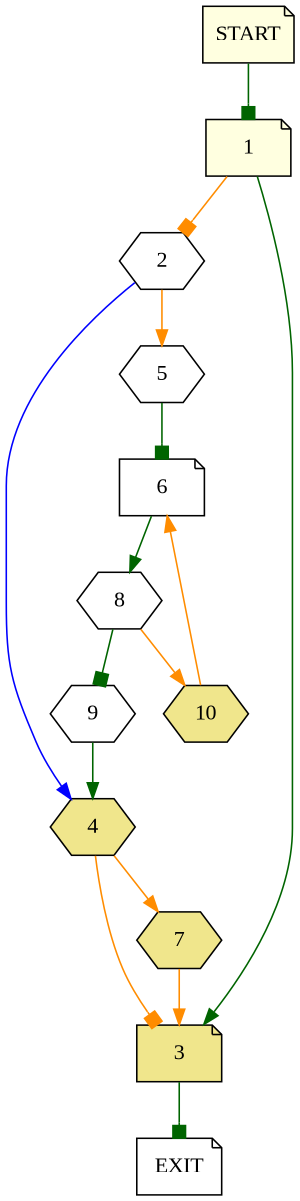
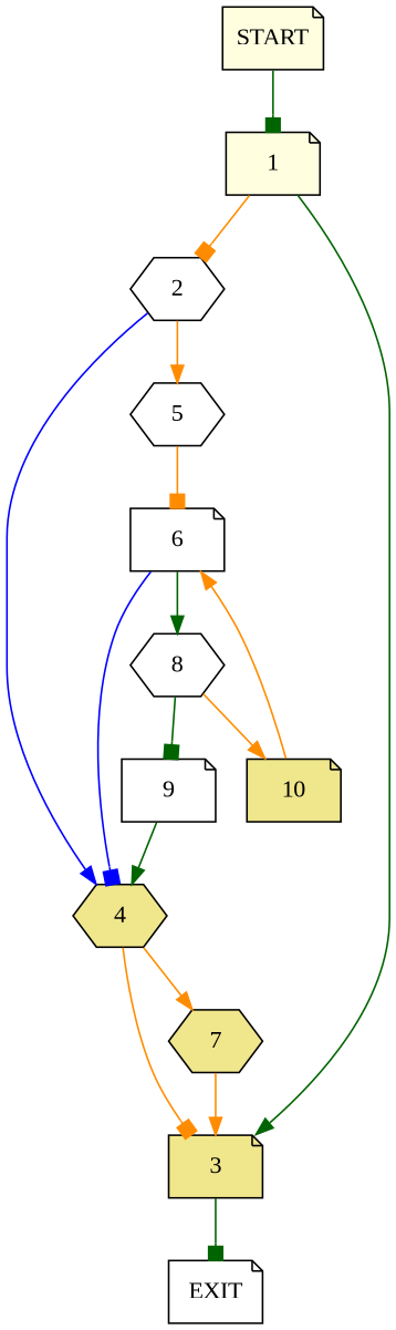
  digraph {
    fontname="Liberation Serif"
    node [fillcolor=white fontname="Liberation Serif" shape=hexagon style=filled]
    edge [arrowhead=normal color=darkgreen fontname="Liberation Serif"]
    n1 [fillcolor=lightyellow label=START shape=note]
    1 [fillcolor=lightyellow shape=note]
    2
    3 [fillcolor=khaki shape=note]
    n5 [label=EXIT shape=note]
    4 [fillcolor=khaki]
    5
    7 [fillcolor=khaki]
    6 [shape=note]
    8
-   9
-   10 [fillcolor=khaki]
+   9 [shape=note]
+   10 [fillcolor=khaki shape=note]
    n1 -> 1 [arrowhead=box]
    1 -> 2 [arrowhead=box color=darkorange]
    1 -> 3
    2 -> 4 [color=blue]
    2 -> 5 [color=darkorange]
    3 -> n5 [arrowhead=box]
    4 -> 3 [arrowhead=box color=darkorange]
    4 -> 7 [color=darkorange]
-   5 -> 6 [arrowhead=box]
+   5 -> 6 [arrowhead=box color=darkorange]
    7 -> 3 [color=darkorange]
+   6 -> 4 [arrowhead=box color=blue]
    6 -> 8
    8 -> 9 [arrowhead=box]
    8 -> 10 [color=darkorange]
    9 -> 4
    10 -> 6 [color=darkorange]
  }
